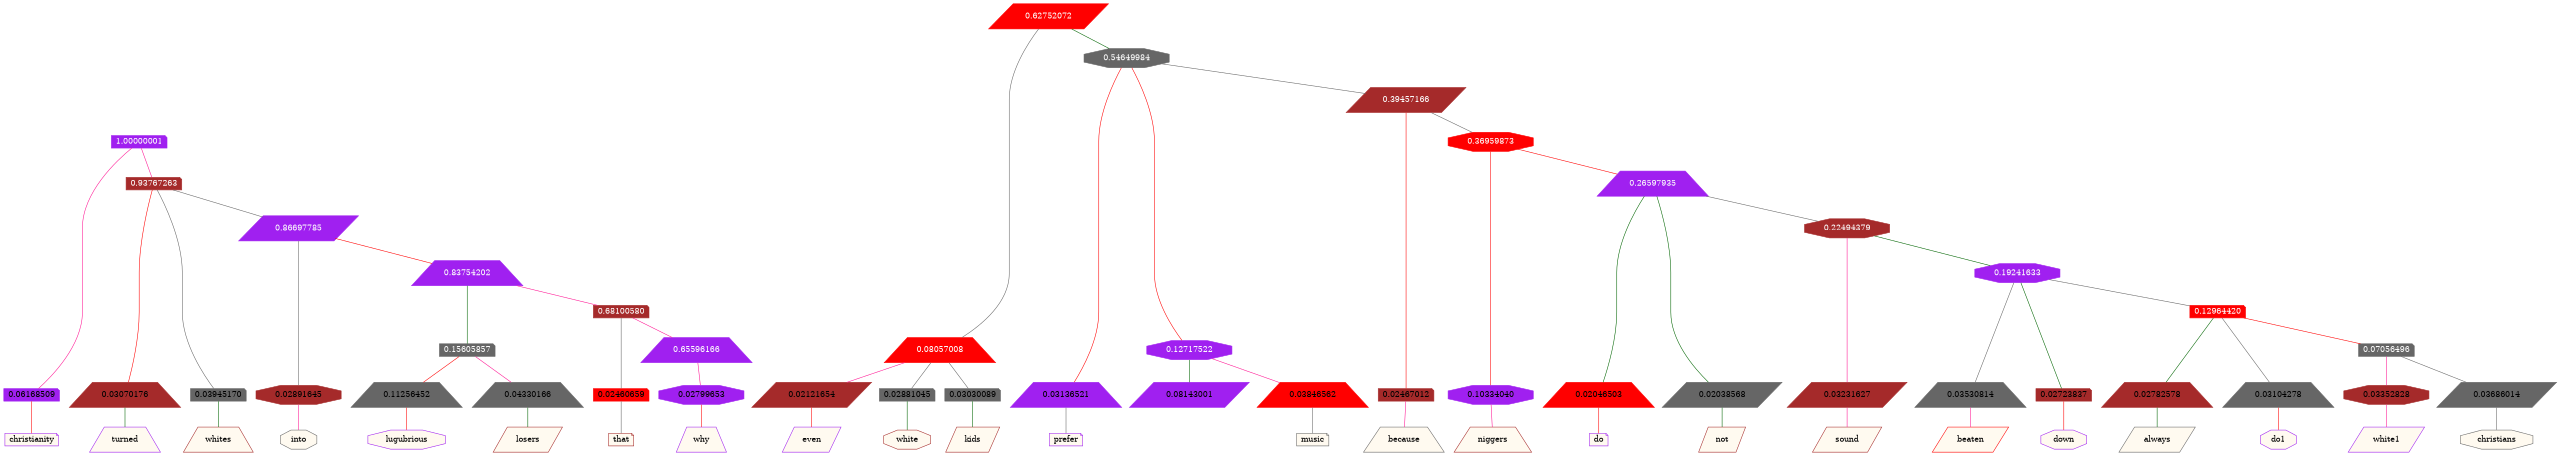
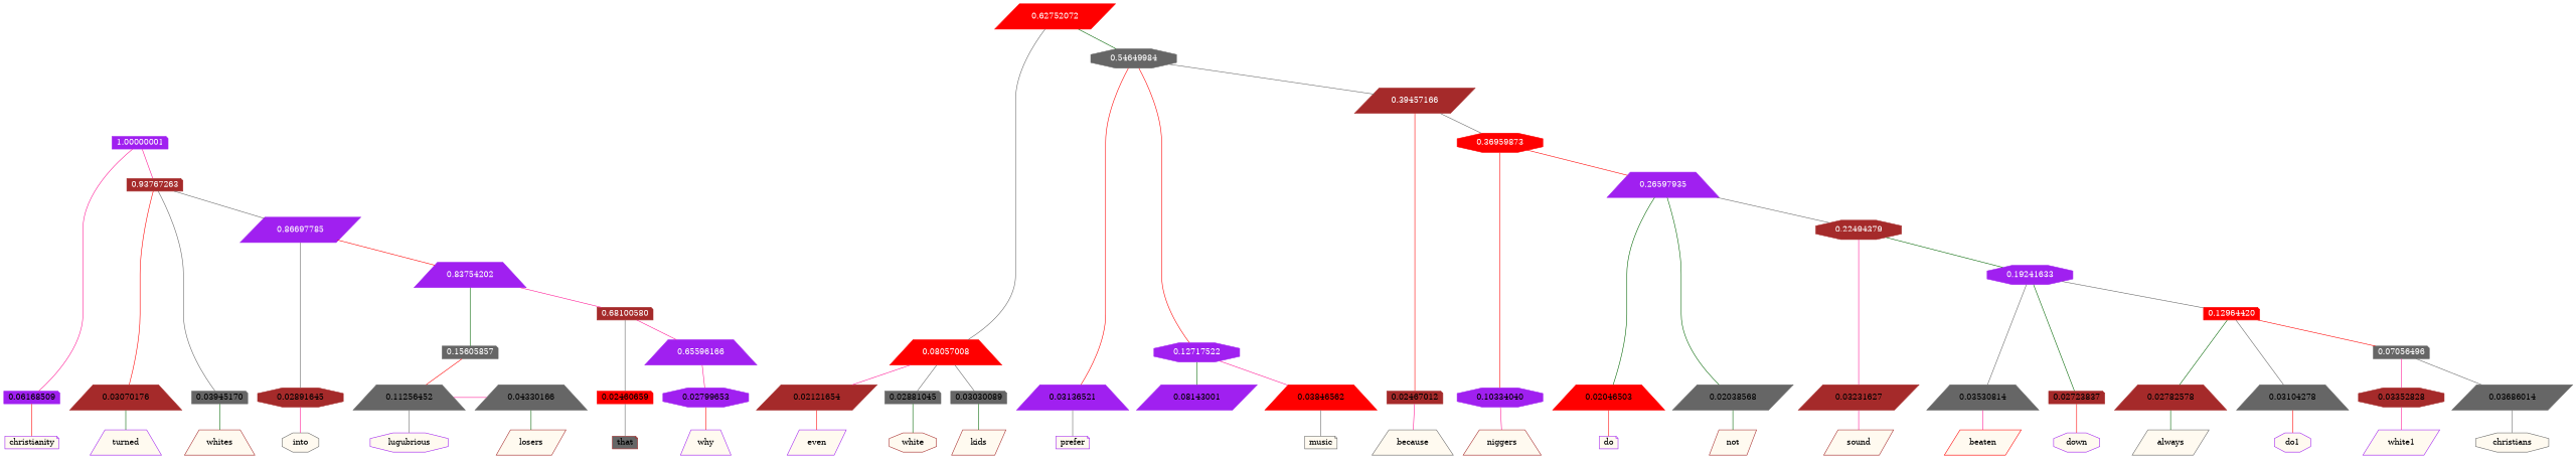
  graph {
    node [color=purple format=png nodesep=0.001 ordering=out overlap_scaling=0.01 ranksep=0.001 shape=note style=filled fontcolor=black]
    edge [color=gray40]
    n1 [fillcolor=floralwhite height=0.15 label=christianity style="filled,solid" width=0.15 fontcolor=""]
    n2 [fillcolor=floralwhite height=0.15 label=turned shape=trapezium style="filled,solid" width=0.15 fontcolor=""]
    n3 [color=brown fillcolor=floralwhite height=0.15 label=whites shape=trapezium style="filled,solid" width=0.15 fontcolor=""]
    n4 [color=gray40 fillcolor=floralwhite height=0.15 label=into shape=octagon style="filled,solid" width=0.15 fontcolor=""]
    n5 [fillcolor=floralwhite height=0.15 label=lugubrious shape=octagon style="filled,solid" width=0.15 fontcolor=""]
    n6 [color=brown fillcolor=floralwhite height=0.15 label=losers shape=parallelogram style="filled,solid" width=0.15 fontcolor=""]
-   n7 [color=brown fillcolor=floralwhite height=0.15 label=that style="filled,solid" width=0.15 fontcolor=""]
+   n7 [color=brown fillcolor=gray40 height=0.15 label=that style="filled,solid" width=0.15 fontcolor=""]
    n8 [fillcolor=floralwhite height=0.15 label=why shape=trapezium style="filled,solid" width=0.15 fontcolor=""]
    n9 [fillcolor=floralwhite height=0.15 label=even shape=parallelogram style="filled,solid" width=0.15 fontcolor=""]
    n10 [color=brown fillcolor=floralwhite height=0.15 label=white shape=octagon style="filled,solid" width=0.15 fontcolor=""]
    n11 [color=brown fillcolor=floralwhite height=0.15 label=kids shape=parallelogram style="filled,solid" width=0.15 fontcolor=""]
    n12 [fillcolor=floralwhite height=0.15 label=prefer style="filled,solid" width=0.15 fontcolor=""]
    n13 [color=gray40 fillcolor=floralwhite height=0.15 label=music style="filled,solid" width=0.15 fontcolor=""]
    n14 [color=gray40 fillcolor=floralwhite height=0.15 label=because shape=trapezium style="filled,solid" width=0.15 fontcolor=""]
    n15 [color=brown fillcolor=floralwhite height=0.15 label=niggers shape=trapezium style="filled,solid" width=0.15 fontcolor=""]
    n16 [fillcolor=floralwhite height=0.15 label=do style="filled,solid" width=0.15 fontcolor=""]
    n17 [color=brown fillcolor=floralwhite height=0.15 label=not shape=parallelogram style="filled,solid" width=0.15 fontcolor=""]
    n18 [color=brown fillcolor=floralwhite height=0.15 label=sound shape=parallelogram style="filled,solid" width=0.15 fontcolor=""]
    n19 [color=red fillcolor=floralwhite height=0.15 label=beaten shape=parallelogram style="filled,solid" width=0.15 fontcolor=""]
    n20 [fillcolor=floralwhite height=0.15 label=down shape=octagon style="filled,solid" width=0.15 fontcolor=""]
    n21 [fillcolor=floralwhite height=0.15 label=white1 shape=parallelogram style="filled,solid" width=0.15 fontcolor=""]
    n22 [color=gray40 fillcolor=floralwhite height=0.15 label=christians shape=octagon style="filled,solid" width=0.15 fontcolor=""]
    n23 [color=gray40 fillcolor=floralwhite height=0.15 label=always shape=parallelogram style="filled,solid" width=0.15 fontcolor=""]
    n24 [fillcolor=floralwhite height=0.15 label=do1 shape=octagon style="filled,solid" width=0.15 fontcolor=""]
    n25 [height=0.15 label=0.06168509 width=0.15]
    n26 [color=brown height=0.15 label=0.03070176 shape=trapezium width=0.15]
    n27 [color=gray40 height=0.15 label=0.03945170 width=0.15]
    n28 [color=brown height=0.15 label=0.02891645 shape=octagon width=0.15]
    n29 [color=gray40 height=0.15 label=0.11256452 shape=trapezium width=0.15]
    n30 [color=gray40 height=0.15 label=0.04330166 shape=trapezium width=0.15]
    n31 [color=red height=0.15 label=0.02460659 width=0.15]
    n32 [height=0.15 label=0.02799653 shape=octagon width=0.15]
    n33 [color=brown height=0.15 label=0.02121654 shape=parallelogram width=0.15]
    n34 [color=gray40 height=0.15 label=0.02881045 width=0.15]
    n35 [color=gray40 height=0.15 label=0.03030089 width=0.15]
    n36 [height=0.15 label=0.03136521 shape=trapezium width=0.15]
    n37 [height=0.15 label=0.08143001 shape=parallelogram width=0.15]
    n38 [color=red height=0.15 label=0.03846562 shape=trapezium width=0.15]
    n39 [color=brown height=0.15 label=0.02467012 width=0.15]
    n40 [height=0.15 label=0.10334040 shape=octagon width=0.15]
    n41 [color=red height=0.15 label=0.02046503 shape=trapezium width=0.15]
    n42 [color=gray40 height=0.15 label=0.02038568 shape=parallelogram width=0.15]
    n43 [color=brown height=0.15 label=0.03231627 shape=parallelogram width=0.15]
    n44 [color=gray40 height=0.15 label=0.03530814 shape=trapezium width=0.15]
    n45 [color=brown height=0.15 label=0.02723837 width=0.15]
    n46 [color=brown height=0.15 label=0.03352828 shape=octagon width=0.15]
    n47 [color=gray40 height=0.15 label=0.03686014 shape=parallelogram width=0.15]
    n48 [color=brown height=0.15 label=0.02782578 shape=trapezium width=0.15]
    n49 [color=gray40 height=0.15 label=0.03104278 shape=trapezium width=0.15]
    n50 [fontcolor=grey99 height=0.15 label=1.00000001 width=0.15]
    n51 [color=brown fontcolor=grey99 height=0.15 label=0.93767263 width=0.15]
    n52 [fontcolor=grey99 height=0.15 label=0.86697785 shape=parallelogram width=0.15]
    n53 [fontcolor=grey99 height=0.15 label=0.83754202 shape=trapezium width=0.15]
    n54 [color=gray40 fontcolor=grey99 height=0.15 label=0.15605857 width=0.15]
    n55 [color=brown fontcolor=grey99 height=0.15 label=0.68100580 width=0.15]
    n56 [fontcolor=grey99 height=0.15 label=0.65596166 shape=trapezium width=0.15]
    n57 [color=red fontcolor=grey99 height=0.15 label=0.62752072 shape=parallelogram width=0.15]
    n58 [color=red fontcolor=grey99 height=0.15 label=0.08057008 shape=trapezium width=0.15]
    n59 [color=gray40 fontcolor=grey99 height=0.15 label=0.54649984 shape=octagon width=0.15]
    n60 [fontcolor=grey99 height=0.15 label=0.12717522 shape=octagon width=0.15]
    n61 [color=brown fontcolor=grey99 height=0.15 label=0.39457166 shape=parallelogram width=0.15]
    n62 [color=red fontcolor=grey99 height=0.15 label=0.36959873 shape=octagon width=0.15]
    n63 [fontcolor=grey99 height=0.15 label=0.26597935 shape=trapezium width=0.15]
    n64 [color=brown fontcolor=grey99 height=0.15 label=0.22494379 shape=octagon width=0.15]
    n65 [fontcolor=grey99 height=0.15 label=0.19241633 shape=octagon width=0.15]
    n66 [color=red fontcolor=grey99 height=0.15 label=0.12964420 width=0.15]
    n67 [color=gray40 fontcolor=grey99 height=0.15 label=0.07056496 width=0.15]
    subgraph sub_1 {
      rank=same
      n1
      n2
      n3
      n4
      n5
      n6
      n7
      n8
      n9
      n10
      n11
      n12
      n13
      n14
      n15
      n16
      n17
      n18
      n19
      n20
      n21
      n22
      n23
      n24
    }
    subgraph sub_2 {
      rank=same
      n25
      n26
      n27
      n28
      n29
      n30
      n31
      n32
      n33
      n34
      n35
      n36
      n37
      n38
      n39
      n40
      n41
      n42
      n43
      n44
      n45
      n46
      n47
      n48
      n49
    }
    n25 -- n1 [color=red]
    n26 -- n2 [color=darkgreen]
    n27 -- n3 [color=darkgreen]
    n28 -- n4 [color=deeppink]
-   n29 -- n5 [color=red]
+   n29 -- n5
    n30 -- n6 [color=darkgreen]
    n31 -- n7
    n32 -- n8 [color=red]
    n33 -- n9 [color=red]
    n34 -- n10 [color=darkgreen]
    n35 -- n11 [color=darkgreen]
    n36 -- n12
    n38 -- n13
    n39 -- n14 [color=deeppink]
    n40 -- n15 [color=deeppink]
    n41 -- n16 [color=red]
    n42 -- n17 [color=darkgreen]
    n43 -- n18 [color=deeppink]
    n44 -- n19 [color=deeppink]
    n45 -- n20 [color=red]
    n46 -- n21 [color=deeppink]
    n47 -- n22
    n48 -- n23 [color=darkgreen]
    n49 -- n24 [color=red]
    n50 -- n25 [color=deeppink]
    n50 -- n51 [color=deeppink]
    n51 -- n26 [color=red]
    n51 -- n27
    n51 -- n52
    n52 -- n28
    n52 -- n53 [color=red]
    n53 -- n54 [color=darkgreen]
    n53 -- n55 [color=deeppink]
    n54 -- n29 [color=red]
-   n54 -- n30 [color=deeppink]
+   n29 -- n30 [color=deeppink]
    n55 -- n31
    n55 -- n56 [color=deeppink]
    n56 -- n32 [color=deeppink]
    n57 -- n58
    n57 -- n59 [color=darkgreen]
    n58 -- n33 [color=deeppink]
    n58 -- n34
    n58 -- n35
    n59 -- n36 [color=red]
    n59 -- n60 [color=red]
    n59 -- n61
    n60 -- n37 [color=darkgreen]
    n60 -- n38 [color=deeppink]
    n61 -- n39 [color=red]
    n61 -- n62
    n62 -- n40 [color=red]
    n62 -- n63 [color=red]
    n63 -- n41 [color=darkgreen]
    n63 -- n42 [color=darkgreen]
    n63 -- n64
    n64 -- n43 [color=deeppink]
    n64 -- n65 [color=darkgreen]
    n65 -- n44
    n65 -- n45 [color=darkgreen]
    n65 -- n66
    n66 -- n48 [color=darkgreen]
    n66 -- n49
    n66 -- n67 [color=red]
    n67 -- n46 [color=deeppink]
    n67 -- n47
  }
